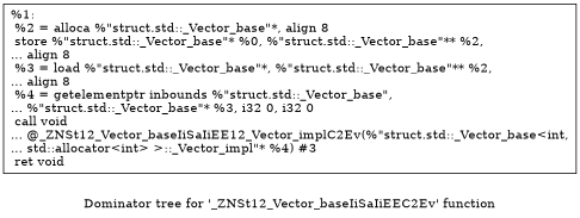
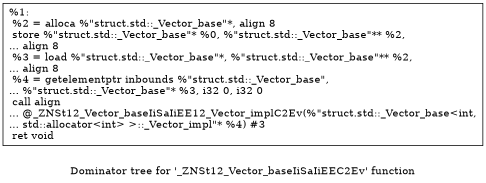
  digraph {
    label="Dominator tree for '_ZNSt12_Vector_baseIiSaIiEEC2Ev' function"
    rankdir=LR
-   n1 [label="{%1:\l  %2 = alloca %\"struct.std::_Vector_base\"*, align 8\l  store %\"struct.std::_Vector_base\"* %0, %\"struct.std::_Vector_base\"** %2,\l... align 8\l  %3 = load %\"struct.std::_Vector_base\"*, %\"struct.std::_Vector_base\"** %2,\l... align 8\l  %4 = getelementptr inbounds %\"struct.std::_Vector_base\",\l... %\"struct.std::_Vector_base\"* %3, i32 0, i32 0\l  call void\l... @_ZNSt12_Vector_baseIiSaIiEE12_Vector_implC2Ev(%\"struct.std::_Vector_base\<int,\l... std::allocator\<int\> \>::_Vector_impl\"* %4) #3\l  ret void\l}" shape=record]
+   n1 [label="{%1:\l  %2 = alloca %\"struct.std::_Vector_base\"*, align 8\l  store %\"struct.std::_Vector_base\"* %0, %\"struct.std::_Vector_base\"** %2,\l... align 8\l  %3 = load %\"struct.std::_Vector_base\"*, %\"struct.std::_Vector_base\"** %2,\l... align 8\l  %4 = getelementptr inbounds %\"struct.std::_Vector_base\",\l... %\"struct.std::_Vector_base\"* %3, i32 0, i32 0\l  call align\l... @_ZNSt12_Vector_baseIiSaIiEE12_Vector_implC2Ev(%\"struct.std::_Vector_base\<int,\l... std::allocator\<int\> \>::_Vector_impl\"* %4) #3\l  ret void\l}" shape=record]
  }
